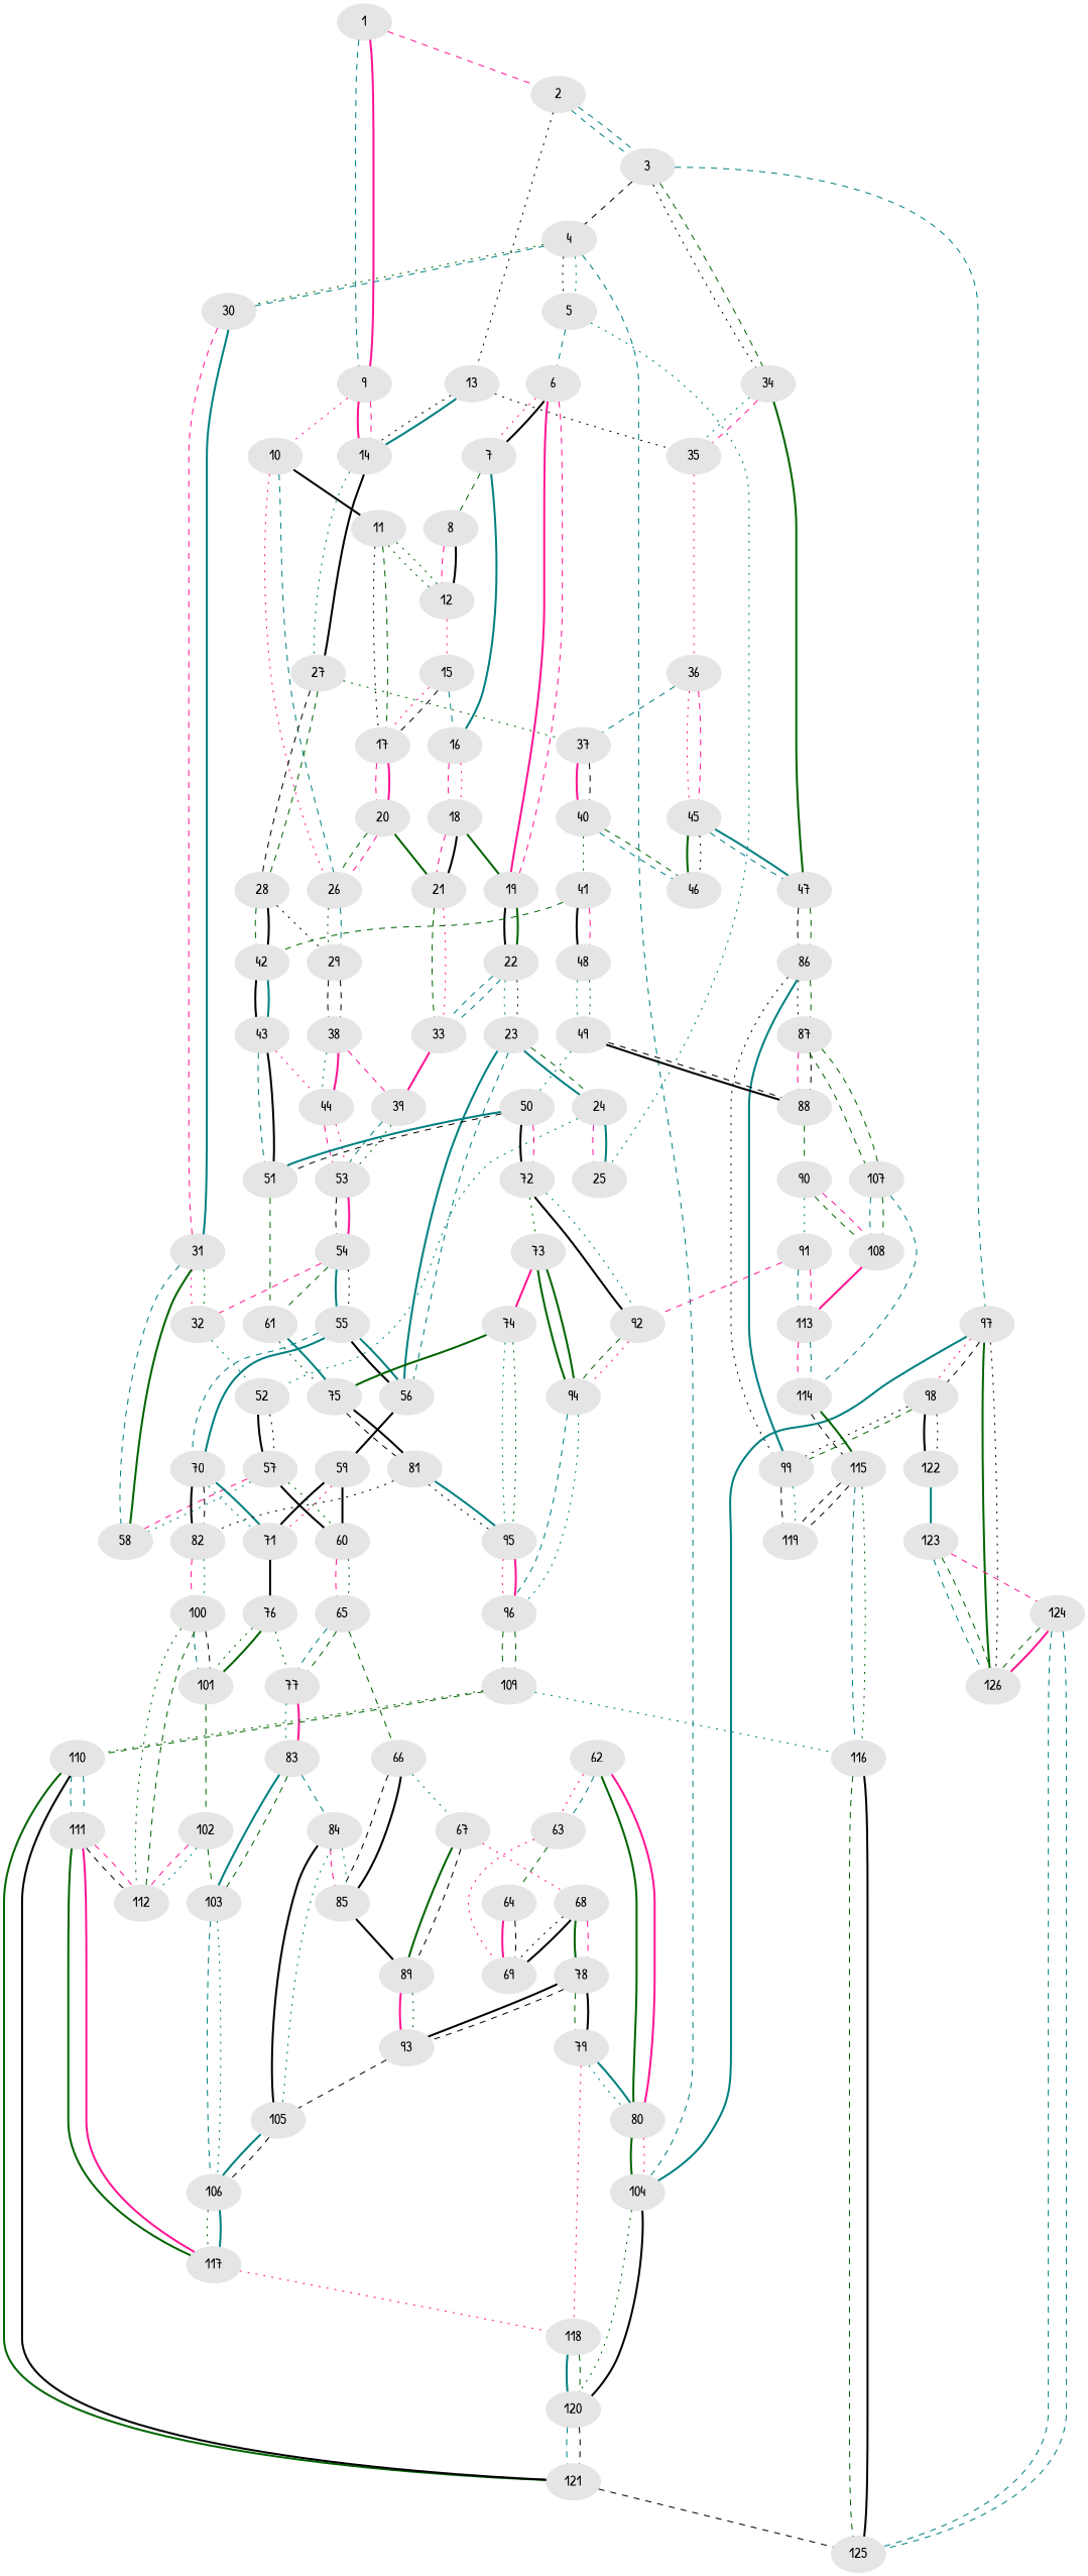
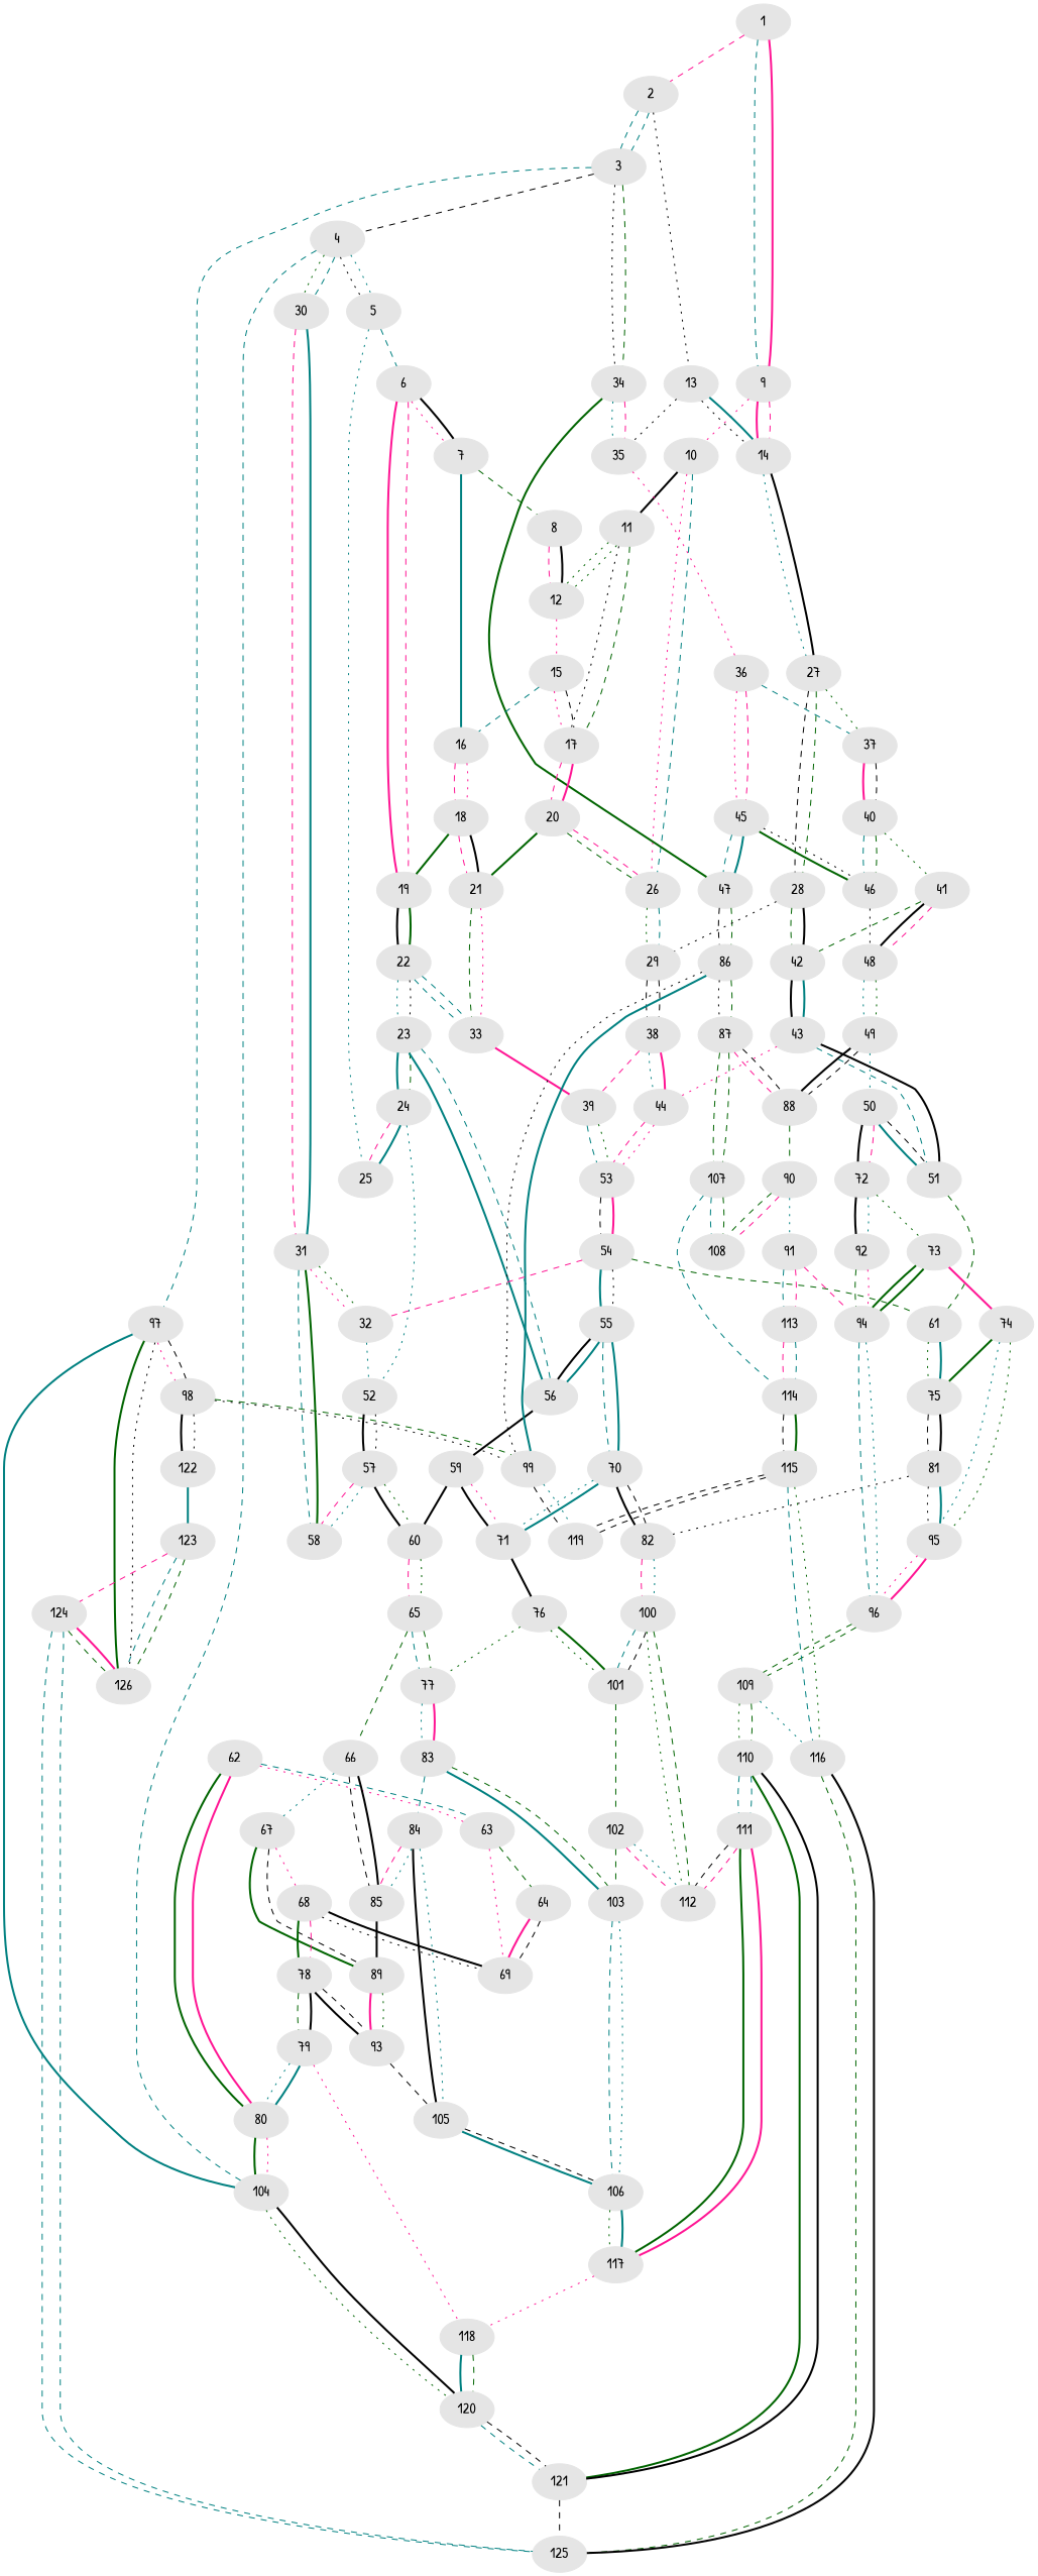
  graph {
    fontname="Patrick Hand"
    node [color=gray90 fontname="Patrick Hand" style=filled]
    edge [color=teal fontname="Patrick Hand" style=dashed]
    1
    2
    9
    3
    13
    10
    14
    4
    34
    97
    35
    5
    30
    104
    47
    98
    126
    6
    25
    31
    120
    7
    19
    8
    16
    22
    12
    18
    15
    11
    26
    27
    17
    29
    20
    36
    28
    37
    21
    33
    23
    39
    24
    56
    52
    59
    57
    32
    38
    42
    40
    43
    44
    58
    62
    63
    80
    53
    86
    45
    46
    41
    54
    48
    49
    51
    61
    87
    99
    50
    88
    72
    90
    73
    92
    75
    60
    55
    70
    71
    82
    65
    76
    66
    77
    81
    64
    69
    67
    85
    83
    68
    89
    78
    93
    79
    100
    101
    74
    94
    95
    96
    102
    84
    103
    118
    105
    112
    106
    107
    119
    108
    114
    91
    113
    109
    110
    116
    122
    123
    117
    121
    115
    111
    125
    124
    1 -- 2 [color=deeppink]
    1 -- 9
    1 -- 9 [color=deeppink style=bold]
    2 -- 3
    2 -- 3
    2 -- 13 [color=black style=dotted]
    9 -- 10 [color=deeppink style=dotted]
    9 -- 14 [color=deeppink style=bold]
    9 -- 14 [color=deeppink]
    3 -- 4 [color=black]
    3 -- 34 [color=black style=dotted]
    3 -- 34 [color=darkgreen]
    3 -- 97
    13 -- 14 [color=black style=dotted]
    13 -- 14 [style=bold]
    13 -- 35 [color=black style=dotted]
    10 -- 11 [color=black style=bold]
    10 -- 26 [color=deeppink style=dotted]
    10 -- 26
    14 -- 27 [style=dotted]
    14 -- 27 [color=black style=bold]
    4 -- 5 [color=black style=dotted]
    4 -- 5 [style=dotted]
    4 -- 30 [color=darkgreen style=dotted]
    4 -- 30
    4 -- 104
    34 -- 35 [style=dotted]
    34 -- 35 [color=deeppink]
    34 -- 47 [color=darkgreen style=bold]
    97 -- 104 [style=bold]
    97 -- 98 [color=deeppink style=dotted]
    97 -- 98 [color=black]
    97 -- 126 [color=darkgreen style=bold]
    97 -- 126 [color=black style=dotted]
    35 -- 36 [color=deeppink style=dotted]
    5 -- 6
    5 -- 25 [style=dotted]
    30 -- 31 [color=deeppink]
    30 -- 31 [style=bold]
    104 -- 120 [color=darkgreen style=dotted]
    104 -- 120 [color=black style=bold]
    47 -- 86 [color=black]
    47 -- 86 [color=darkgreen]
    98 -- 99 [color=black style=dotted]
    98 -- 99 [color=darkgreen]
    98 -- 122 [color=black style=bold]
    98 -- 122 [color=black style=dotted]
    6 -- 7 [color=deeppink style=dotted]
    6 -- 7 [color=black style=bold]
    6 -- 19 [color=deeppink style=bold]
    6 -- 19 [color=deeppink]
    31 -- 32 [color=deeppink style=dotted]
    31 -- 32 [color=darkgreen style=dotted]
    31 -- 58
    31 -- 58 [color=darkgreen style=bold]
    120 -- 121
    120 -- 121 [color=black]
    7 -- 8 [color=darkgreen]
    7 -- 16 [style=bold]
    19 -- 22 [color=black style=bold]
    19 -- 22 [color=darkgreen style=bold]
    8 -- 12 [color=deeppink]
    8 -- 12 [color=black style=bold]
    16 -- 18 [color=deeppink]
    16 -- 18 [color=deeppink style=dotted]
    22 -- 33
    22 -- 33
    22 -- 23 [style=dotted]
    22 -- 23 [color=black style=dotted]
    12 -- 15 [color=deeppink style=dotted]
    18 -- 19 [color=darkgreen style=bold]
    18 -- 21 [color=deeppink]
    18 -- 21 [color=black style=bold]
    15 -- 16
    15 -- 17 [color=deeppink style=dotted]
    15 -- 17 [color=black]
    11 -- 12 [color=darkgreen style=dotted]
    11 -- 12 [color=darkgreen style=dotted]
    11 -- 17 [color=black style=dotted]
    11 -- 17 [color=darkgreen]
    26 -- 29 [color=darkgreen style=dotted]
    26 -- 29
    27 -- 28 [color=black]
    27 -- 28 [color=darkgreen]
    27 -- 37 [color=darkgreen style=dotted]
    17 -- 20 [color=deeppink]
    17 -- 20 [color=deeppink style=bold]
    29 -- 38 [color=black]
    29 -- 38 [color=black]
    20 -- 26 [color=darkgreen]
    20 -- 26 [color=deeppink]
    20 -- 21 [color=darkgreen style=bold]
    36 -- 37
    36 -- 45 [color=deeppink style=dotted]
    36 -- 45 [color=deeppink]
    28 -- 29 [color=black style=dotted]
    28 -- 42 [color=darkgreen]
    28 -- 42 [color=black style=bold]
    37 -- 40 [color=deeppink style=bold]
    37 -- 40 [color=black]
    21 -- 33 [color=darkgreen]
    21 -- 33 [color=deeppink style=dotted]
    33 -- 39 [color=deeppink style=bold]
    23 -- 24 [style=bold]
    23 -- 24 [color=darkgreen]
    23 -- 56 [style=bold]
    23 -- 56
    39 -- 53
    39 -- 53 [color=darkgreen style=dotted]
    24 -- 25 [color=deeppink]
    24 -- 25 [style=bold]
    24 -- 52 [style=dotted]
    56 -- 59 [color=black style=bold]
    52 -- 57 [color=black style=bold]
    52 -- 57 [color=black style=dotted]
    59 -- 60 [color=black style=bold]
    59 -- 71 [color=black style=bold]
    59 -- 71 [color=deeppink style=dotted]
    57 -- 58 [color=deeppink]
    57 -- 58 [style=dotted]
    57 -- 60 [color=black style=bold]
    57 -- 60 [color=darkgreen style=dotted]
    32 -- 52 [style=dotted]
    38 -- 39 [color=deeppink]
    38 -- 44 [style=dotted]
    38 -- 44 [color=deeppink style=bold]
    42 -- 43 [color=black style=bold]
    42 -- 43 [style=bold]
    40 -- 46
    40 -- 46 [color=darkgreen]
    40 -- 41 [color=darkgreen style=dotted]
    43 -- 44 [color=deeppink style=dotted]
    43 -- 51
    43 -- 51 [color=black style=bold]
    44 -- 53 [color=deeppink]
    44 -- 53 [color=deeppink style=dotted]
    62 -- 63 [color=deeppink style=dotted]
    62 -- 63
    62 -- 80 [color=darkgreen style=bold]
    62 -- 80 [color=deeppink style=bold]
    63 -- 64 [color=darkgreen]
    63 -- 69 [color=deeppink style=dotted]
    80 -- 104 [color=darkgreen style=bold]
    80 -- 104 [color=deeppink style=dotted]
    53 -- 54 [color=black]
    53 -- 54 [color=deeppink style=bold]
    86 -- 87 [color=black style=dotted]
    86 -- 87 [color=darkgreen]
    86 -- 99 [color=black style=dotted]
    86 -- 99 [style=bold]
    45 -- 47
    45 -- 47 [style=bold]
    45 -- 46 [color=darkgreen style=bold]
    45 -- 46 [color=black style=dotted]
+   46 -- 48 [color=black style=dotted]
    41 -- 42 [color=darkgreen]
    41 -- 48 [color=black style=bold]
    41 -- 48 [color=deeppink]
    54 -- 32 [color=deeppink]
    54 -- 61 [color=darkgreen]
    54 -- 55 [style=bold]
    54 -- 55 [color=black style=dotted]
    48 -- 49 [style=dotted]
    48 -- 49 [color=darkgreen style=dotted]
    49 -- 50 [style=dotted]
    49 -- 88 [color=black style=bold]
    49 -- 88 [color=black]
    51 -- 61 [color=darkgreen]
    61 -- 75 [color=darkgreen style=dotted]
    61 -- 75 [style=bold]
    87 -- 88 [color=deeppink]
    87 -- 88 [color=black]
    87 -- 107 [color=darkgreen]
    87 -- 107 [color=darkgreen]
    99 -- 119 [color=black]
    99 -- 119 [style=dotted]
    50 -- 51 [style=bold]
    50 -- 51 [color=black]
    50 -- 72 [color=black style=bold]
    50 -- 72 [color=deeppink]
    88 -- 90 [color=darkgreen]
    72 -- 73 [color=darkgreen style=dotted]
    72 -- 92 [color=black style=bold]
    72 -- 92 [style=dotted]
    90 -- 108 [color=darkgreen]
    90 -- 108 [color=deeppink]
    90 -- 91 [style=dotted]
    73 -- 74 [color=deeppink style=bold]
    73 -- 94 [color=darkgreen style=bold]
    73 -- 94 [color=darkgreen style=bold]
    92 -- 94 [color=darkgreen]
    92 -- 94 [color=deeppink style=dotted]
    75 -- 81 [color=black]
    75 -- 81 [color=black style=bold]
    60 -- 65 [color=deeppink]
    60 -- 65 [color=darkgreen style=dotted]
    55 -- 56 [color=black style=bold]
    55 -- 56 [style=bold]
    55 -- 70
    55 -- 70 [style=bold]
    70 -- 71 [style=dotted]
    70 -- 71 [style=bold]
    70 -- 82 [color=black style=bold]
    70 -- 82 [color=black]
    71 -- 76 [color=black style=bold]
    82 -- 100 [color=deeppink]
    82 -- 100 [style=dotted]
    65 -- 66 [color=darkgreen]
    65 -- 77
    65 -- 77 [color=darkgreen]
    76 -- 77 [color=darkgreen style=dotted]
    76 -- 101 [color=darkgreen style=dotted]
    76 -- 101 [color=darkgreen style=bold]
    66 -- 67 [style=dotted]
    66 -- 85 [color=black]
    66 -- 85 [color=black style=bold]
    77 -- 83 [style=dotted]
    77 -- 83 [color=deeppink style=bold]
    81 -- 82 [color=black style=dotted]
    81 -- 95 [color=black style=dotted]
    81 -- 95 [style=bold]
    64 -- 69 [color=deeppink style=bold]
    64 -- 69 [color=black]
    67 -- 68 [color=deeppink style=dotted]
    67 -- 89 [color=darkgreen style=bold]
    67 -- 89 [color=black]
    85 -- 89 [color=black style=bold]
    83 -- 84
    83 -- 103 [style=bold]
    83 -- 103 [color=darkgreen]
    68 -- 69 [color=black style=dotted]
    68 -- 69 [color=black style=bold]
    68 -- 78 [color=darkgreen style=bold]
    68 -- 78 [color=deeppink]
    89 -- 93 [color=deeppink style=bold]
    89 -- 93 [color=darkgreen style=dotted]
    78 -- 93 [color=black style=bold]
    78 -- 93 [color=black]
    78 -- 79 [color=darkgreen]
    78 -- 79 [color=black style=bold]
    93 -- 105 [color=black]
    79 -- 80 [style=dotted]
    79 -- 80 [style=bold]
    79 -- 118 [color=deeppink style=dotted]
    100 -- 101
    100 -- 101 [color=black]
    100 -- 112 [color=darkgreen style=dotted]
    100 -- 112 [color=darkgreen]
    101 -- 102 [color=darkgreen]
    74 -- 75 [color=darkgreen style=bold]
    74 -- 95 [style=dotted]
    74 -- 95 [color=darkgreen style=dotted]
    94 -- 96
    94 -- 96 [style=dotted]
    95 -- 96 [color=deeppink style=dotted]
    95 -- 96 [color=deeppink style=bold]
    96 -- 109 [color=darkgreen]
    96 -- 109 [color=darkgreen]
    102 -- 103 [color=darkgreen]
    102 -- 112 [color=deeppink]
    102 -- 112 [style=dotted]
    84 -- 85 [color=deeppink]
    84 -- 85 [style=dotted]
    84 -- 105 [color=black style=bold]
    84 -- 105 [style=dotted]
    103 -- 106
    103 -- 106 [style=dotted]
    118 -- 120 [style=bold]
    118 -- 120 [color=darkgreen]
    105 -- 106 [style=bold]
    105 -- 106 [color=black]
    106 -- 117 [color=darkgreen style=dotted]
    106 -- 117 [style=bold]
    107 -- 108
    107 -- 108 [color=darkgreen]
    107 -- 114
-   108 -- 113 [color=deeppink style=bold]
    114 -- 115 [color=black]
    114 -- 115 [color=darkgreen style=bold]
-   91 -- 92 [color=deeppink]
+   91 -- 94 [color=deeppink]
    91 -- 113
    91 -- 113 [color=deeppink]
    113 -- 114 [color=deeppink]
    113 -- 114
    109 -- 110 [color=darkgreen style=dotted]
    109 -- 110 [color=darkgreen]
    109 -- 116 [style=dotted]
    110 -- 121 [color=darkgreen style=bold]
    110 -- 121 [color=black style=bold]
    110 -- 111
    110 -- 111
    116 -- 125 [color=darkgreen]
    116 -- 125 [color=black style=bold]
    122 -- 123 [style=bold]
    123 -- 126
    123 -- 126 [color=darkgreen]
    123 -- 124 [color=deeppink]
    117 -- 118 [color=deeppink style=dotted]
    121 -- 125 [color=black]
    115 -- 119 [color=black]
    115 -- 119 [color=black]
    115 -- 116
    115 -- 116 [color=darkgreen style=dotted]
    111 -- 112 [color=black]
    111 -- 112 [color=deeppink]
    111 -- 117 [color=darkgreen style=bold]
    111 -- 117 [color=deeppink style=bold]
    124 -- 126 [color=darkgreen]
    124 -- 126 [color=deeppink style=bold]
    124 -- 125
    124 -- 125
  }
